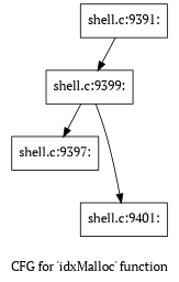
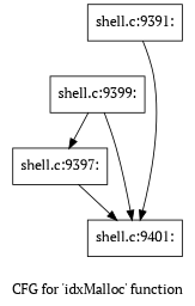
  digraph {
    fontname="PT Serif"
    label="CFG for 'idxMalloc' function"
    node [fontname="PT Serif" shape=record]
    edge [fontname="PT Serif"]
    n1 [label="{shell.c:9391:}"]
    n2 [label="{shell.c:9399:}"]
    n3 [label="{shell.c:9397:}"]
    n4 [label="{shell.c:9401:}"]
-   n1 -> n2
+   n1 -> n4
    n2 -> n3
    n2 -> n4
+   n3 -> n4
  }
